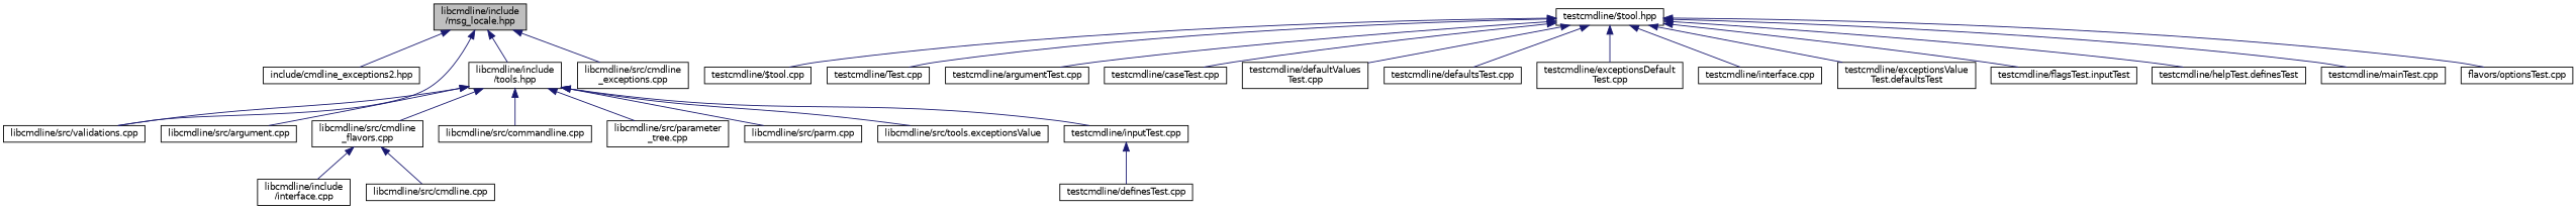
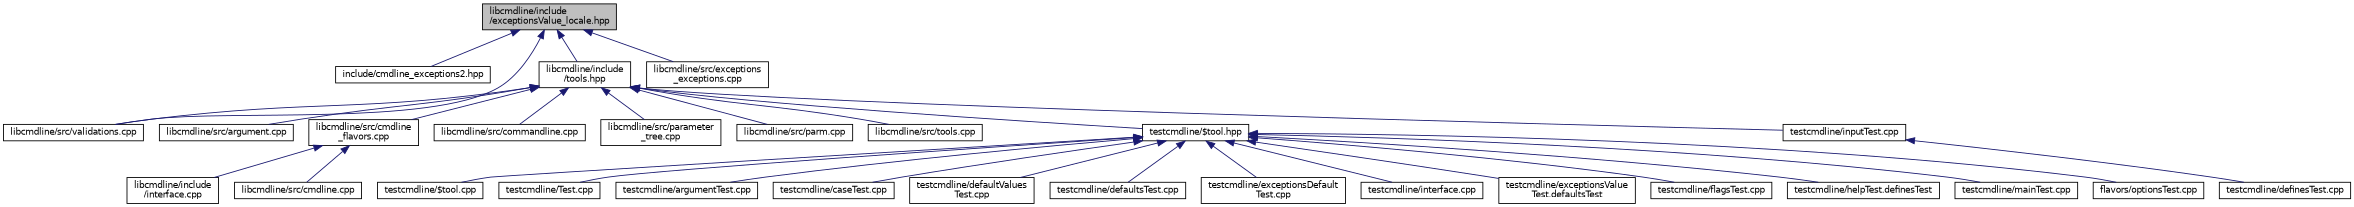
  digraph {
    node [color=black fillcolor=white fontname=Helvetica fontsize=10 shape=record style=filled]
    edge [color=midnightblue dir=back fontname=Helvetica fontsize=10 labelfontname=Helvetica labelfontsize=10 style=solid]
-   n1 [fillcolor=grey75 fontcolor=black height=0.2 label="libcmdline/include\l/msg_locale.hpp" width=0.4]
+   n1 [fillcolor=grey75 fontcolor=black height=0.2 label="libcmdline/include\l/exceptionsValue_locale.hpp" width=0.4]
    n2 [height=0.2 label="include/cmdline_exceptions2.hpp" width=0.4]
    n3 [height=0.2 label="libcmdline/include\l/tools.hpp" width=0.4]
    n4 [height=0.2 label="libcmdline/src/validations.cpp" width=0.4]
-   n5 [height=0.2 label="libcmdline/src/cmdline\l_exceptions.cpp" width=0.4]
+   n5 [height=0.2 label="libcmdline/src/exceptions\l_exceptions.cpp" width=0.4]
    n6 [height=0.2 label="libcmdline/src/argument.cpp" width=0.4]
    n7 [height=0.2 label="libcmdline/src/cmdline\l_flavors.cpp" width=0.4]
    n8 [height=0.2 label="libcmdline/src/commandline.cpp" width=0.4]
    n9 [height=0.2 label="libcmdline/src/parameter\l_tree.cpp" width=0.4]
    n10 [height=0.2 label="libcmdline/src/parm.cpp" width=0.4]
-   n11 [height=0.2 label="libcmdline/src/tools.exceptionsValue" width=0.4]
+   n11 [height=0.2 label="libcmdline/src/tools.cpp" width=0.4]
    n12 [height=0.2 label="testcmdline/$tool.hpp" width=0.4]
    n13 [height=0.2 label="testcmdline/inputTest.cpp" width=0.4]
    n14 [height=0.2 label="libcmdline/include\l/interface.cpp" width=0.4]
    n15 [height=0.2 label="libcmdline/src/cmdline.cpp" width=0.4]
    n16 [height=0.2 label="testcmdline/$tool.cpp" width=0.4]
    n17 [height=0.2 label="testcmdline/Test.cpp" width=0.4]
    n18 [height=0.2 label="testcmdline/argumentTest.cpp" width=0.4]
    n19 [height=0.2 label="testcmdline/caseTest.cpp" width=0.4]
    n20 [height=0.2 label="testcmdline/defaultValues\lTest.cpp" width=0.4]
    n21 [height=0.2 label="testcmdline/defaultsTest.cpp" width=0.4]
    n22 [height=0.2 label="testcmdline/exceptionsDefault\lTest.cpp" width=0.4]
    n23 [height=0.2 label="testcmdline/interface.cpp" width=0.4]
    n24 [height=0.2 label="testcmdline/exceptionsValue\lTest.defaultsTest" width=0.4]
-   n25 [height=0.2 label="testcmdline/flagsTest.inputTest" width=0.4]
+   n25 [height=0.2 label="testcmdline/flagsTest.cpp" width=0.4]
    n26 [height=0.2 label="testcmdline/helpTest.definesTest" width=0.4]
    n27 [height=0.2 label="testcmdline/mainTest.cpp" width=0.4]
    n28 [height=0.2 label="flavors/optionsTest.cpp" width=0.4]
    n29 [height=0.2 label="testcmdline/definesTest.cpp" width=0.4]
    n1 -> n2
    n1 -> n3
    n1 -> n4
    n1 -> n5
    n3 -> n4
    n3 -> n6
    n3 -> n7
    n3 -> n8
    n3 -> n9
    n3 -> n10
    n3 -> n11
+   n3 -> n12
    n3 -> n13
    n7 -> n14
    n7 -> n15
    n12 -> n16
    n12 -> n17
    n12 -> n18
    n12 -> n19
    n12 -> n20
    n12 -> n21
    n12 -> n22
    n12 -> n23
    n12 -> n24
    n12 -> n25
    n12 -> n26
    n12 -> n27
    n12 -> n28
    n13 -> n29
  }
